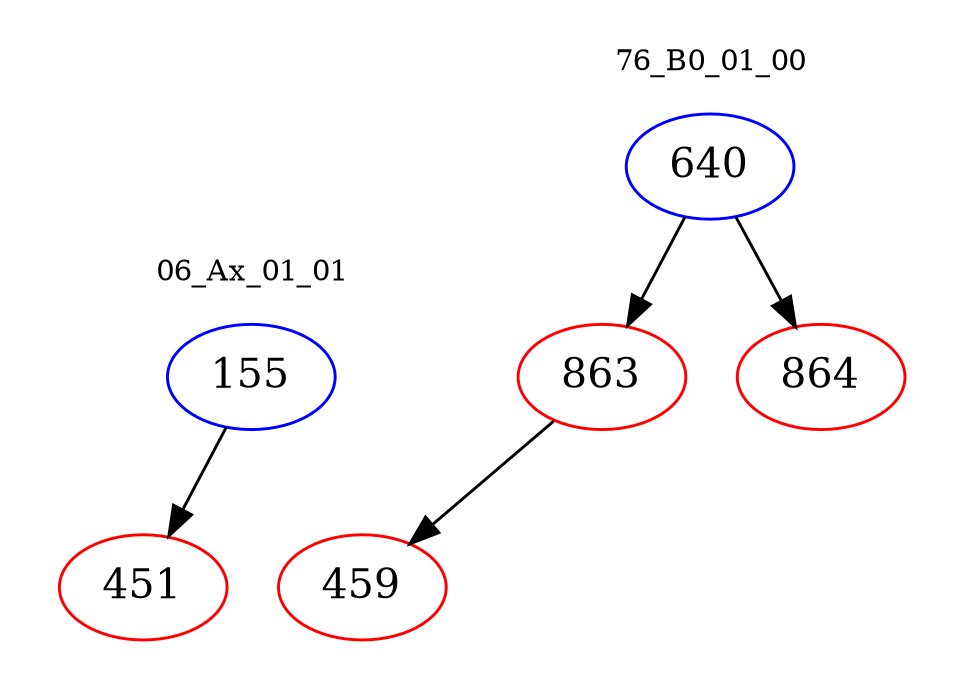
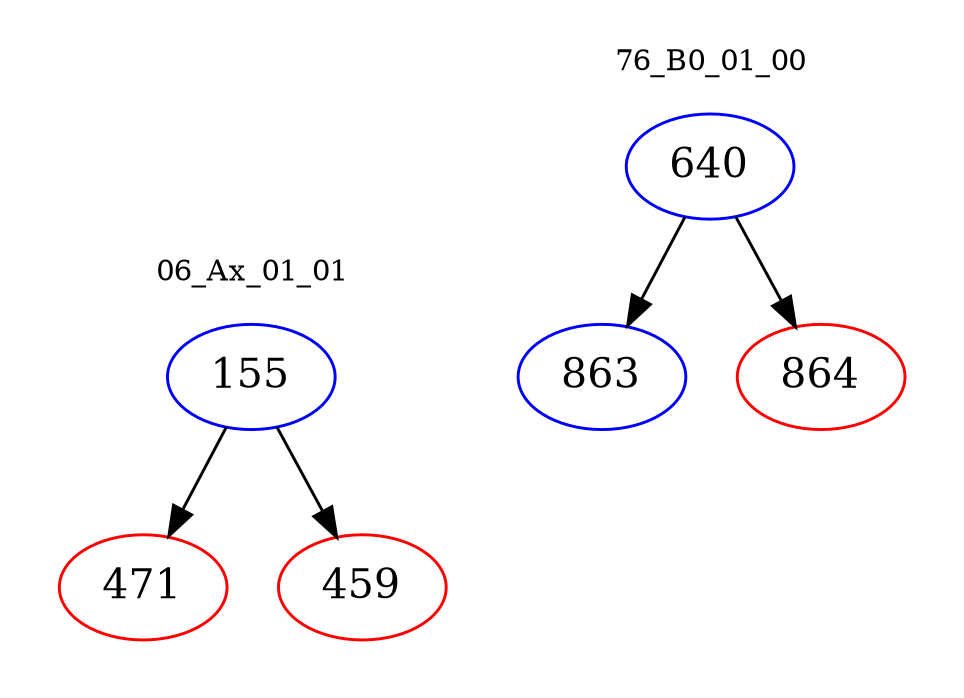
  digraph {
    node [color=red]
    edge [color=black]
    n1 [color=blue label=155]
    n2 [label=459]
-   n3 [label=451]
+   n3 [label=471]
    n4 [color=blue label=640]
-   n5 [label=863]
+   n5 [color=blue label=863]
    n6 [label=864]
    subgraph cluster_1 {
      color=white
      fontsize=10
      label="06_Ax_01_01"
      n1
      n2
      n3
    }
    subgraph cluster_2 {
      color=white
      fontsize=10
      label="76_B0_01_00"
      n4
      n5
      n6
    }
-   n5 -> n2
+   n1 -> n2
    n1 -> n3
    n4 -> n5
    n4 -> n6
  }
